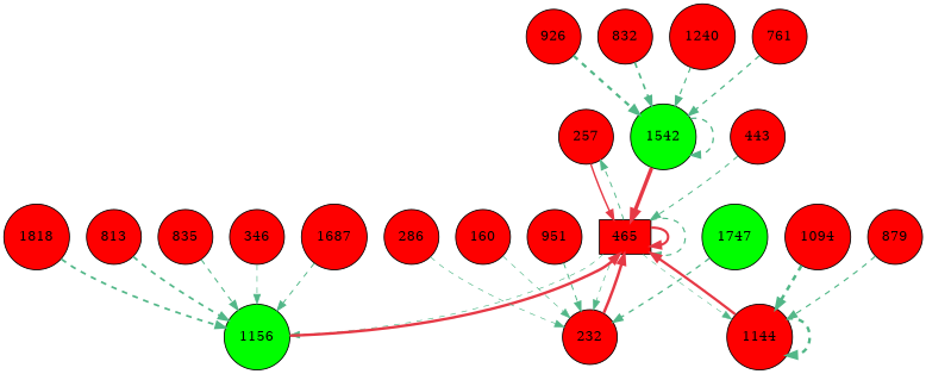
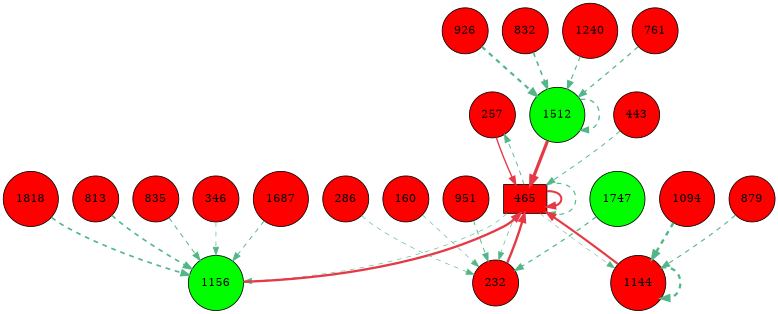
  digraph {
    rankdir=TB
    node [fillcolor="#fe0000" shape=circle style=filled]
    edge [color="#52b788" penwidth=1.40 style=dashed]
    n1 [label=257]
    n2 [label=465 shape=box]
    n3 [fillcolor="#00fe00" label=1156]
    n4 [label=232]
    n5 [label=1144]
    n6 [label=1687]
    n7 [label=1818]
    n8 [label=286]
    n9 [label=926]
-   n10 [fillcolor="#00fe00" label=1542]
+   n10 [fillcolor="#00fe00" label=1512]
    n11 [label=160]
    n12 [label=813]
    n13 [label=951]
    n14 [label=443]
    n15 [label=832]
    n16 [label=835]
    n17 [label=1094]
    n18 [fillcolor="#00fe00" label=1747]
    n19 [label=1240]
    n20 [label=346]
    n21 [label=879]
    n22 [label=761]
    n1 -> n2 [color="#e63946" penwidth=1.71 style=""]
    n2 -> n1 [penwidth=1.12]
    n2 -> n2 [color="#e63946" penwidth=2.56 style=""]
    n2 -> n2
    n2 -> n3 [penwidth=0.77]
    n2 -> n4 [penwidth=0.79]
    n2 -> n5 [penwidth=0.65]
    n3 -> n2 [color="#e63946" penwidth=2.89 style=""]
    n4 -> n2 [color="#e63946" penwidth=2.97 style=""]
    n5 -> n2 [color="#e63946" penwidth=2.68 style=""]
    n5 -> n5 [penwidth=2.84]
    n6 -> n3 [penwidth=1.15]
    n7 -> n3 [penwidth=2.09]
    n8 -> n4 [penwidth=0.77]
    n9 -> n10 [penwidth=2.69]
    n10 -> n2 [color="#e63946" penwidth=4.00 style=""]
    n10 -> n10 [penwidth=1.56]
    n11 -> n4 [penwidth=0.75]
    n12 -> n3 [penwidth=2.02]
    n13 -> n4 [penwidth=1.18]
    n14 -> n2 [penwidth=1.18]
    n15 -> n10 [penwidth=1.99]
    n16 -> n3 [penwidth=1.28]
    n17 -> n5 [penwidth=3.00]
    n18 -> n4 [penwidth=1.56]
    n19 -> n10 [penwidth=1.42]
    n20 -> n3 [penwidth=0.78]
    n21 -> n5
    n22 -> n10 [penwidth=1.55]
  }
